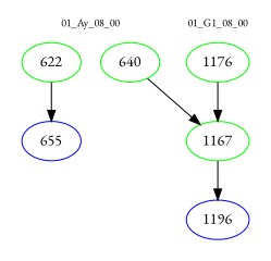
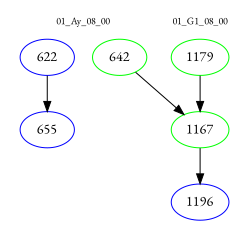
  digraph {
    fontname="EB Garamond"
    node [color=green fontname="EB Garamond"]
    edge [color=black fontname="EB Garamond"]
-   n1 [label=640]
-   n2 [label=622]
+   n1 [label=642]
+   n2 [color=blue label=622]
    n3 [color=blue label=655]
-   n4 [label=1176]
+   n4 [label=1179]
    n5 [label=1167]
    n6 [color=blue label=1196]
    subgraph cluster_1 {
      color=white
      fontsize=10
      label="01_Ay_08_00"
      n1
      n2
      n3
    }
    subgraph cluster_2 {
      color=white
      fontsize=10
      label="01_G1_08_00"
      n4
      n5
      n6
    }
    n1 -> n5
    n2 -> n3
    n4 -> n5
    n5 -> n6
  }
